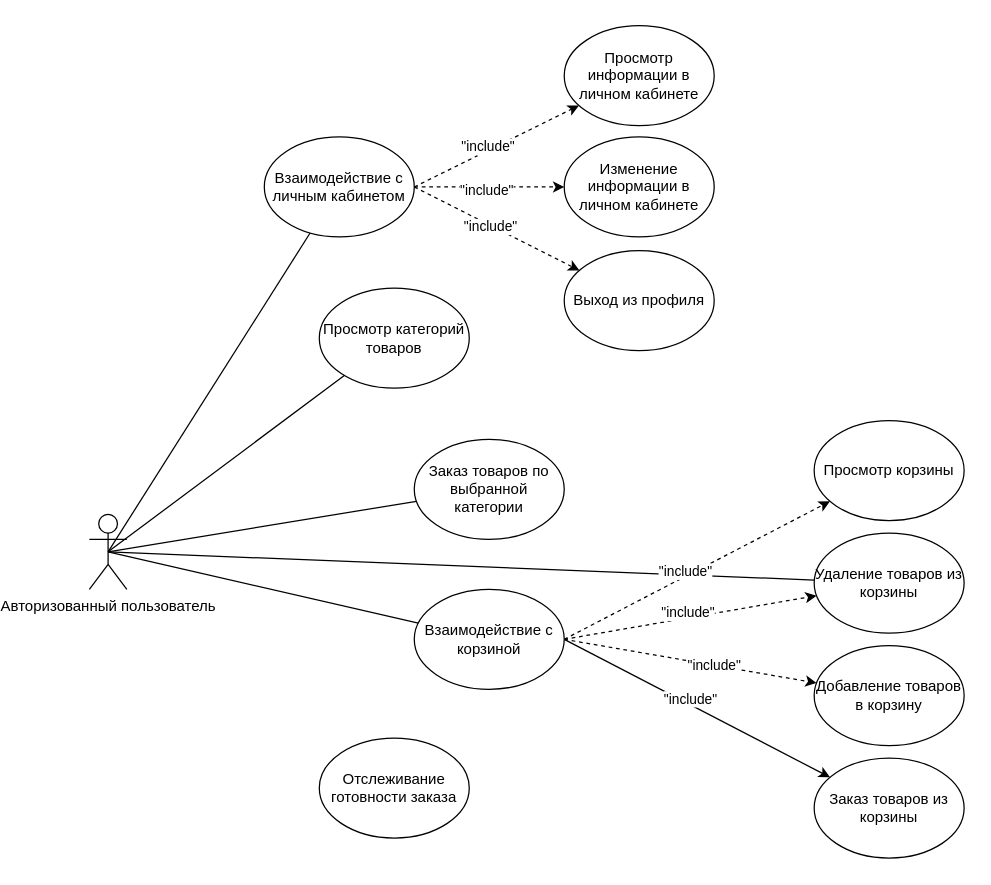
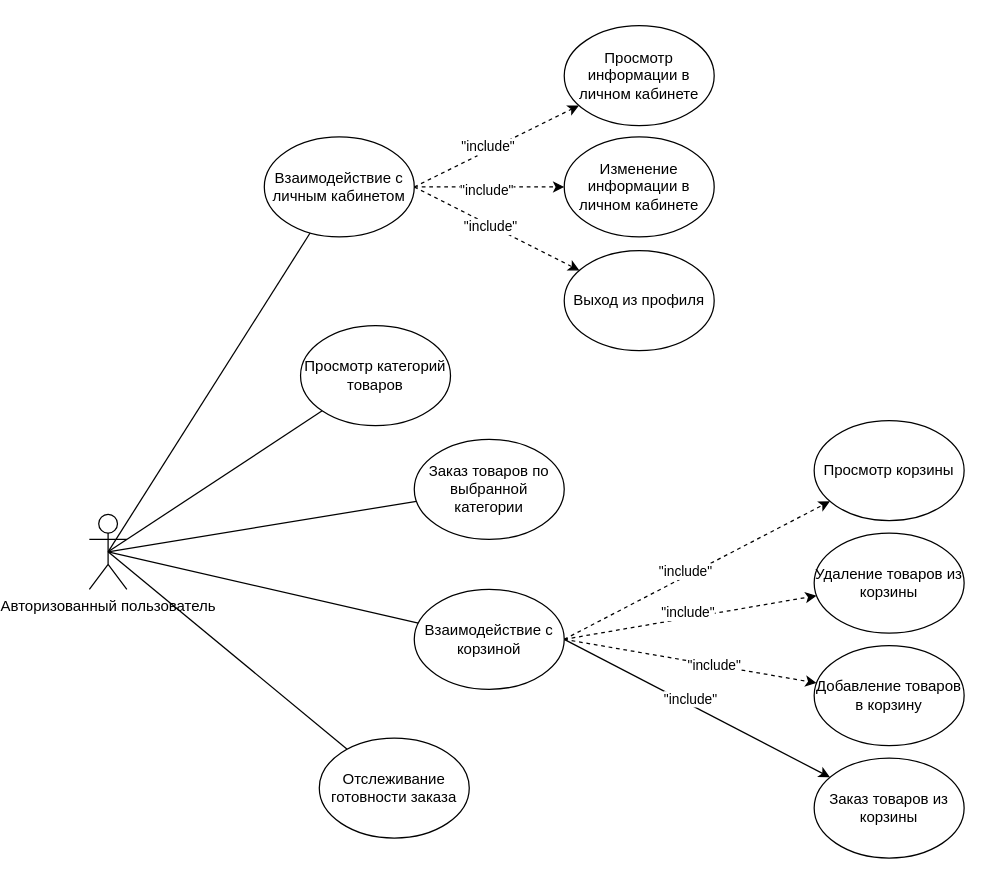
  <mxCell id="0" />
  <mxCell id="1" parent="0" />
  <mxCell id="2" style="rounded=0;orthogonalLoop=1;jettySize=auto;html=1;exitX=0.5;exitY=0.5;exitDx=0;exitDy=0;exitPerimeter=0;endArrow=none;endFill=0;" parent="1" source="7" target="16" edge="1"><mxGeometry relative="1" as="geometry" /></mxCell>
  <mxCell id="3" style="rounded=0;orthogonalLoop=1;jettySize=auto;html=1;exitX=0.5;exitY=0.5;exitDx=0;exitDy=0;exitPerimeter=0;endArrow=none;endFill=0;" parent="1" source="7" target="18" edge="1"><mxGeometry relative="1" as="geometry" /></mxCell>
  <mxCell id="4" style="rounded=0;orthogonalLoop=1;jettySize=auto;html=1;exitX=0.5;exitY=0.5;exitDx=0;exitDy=0;exitPerimeter=0;endArrow=none;endFill=0;" parent="1" source="7" target="17" edge="1"><mxGeometry relative="1" as="geometry" /></mxCell>
  <mxCell id="5" style="rounded=0;orthogonalLoop=1;jettySize=auto;html=1;exitX=0.5;exitY=0.5;exitDx=0;exitDy=0;exitPerimeter=0;endArrow=none;endFill=0;" parent="1" source="7" target="27" edge="1"><mxGeometry relative="1" as="geometry" /></mxCell>
- <mxCell id="6" style="rounded=0;orthogonalLoop=1;jettySize=auto;html=1;exitX=0.5;exitY=0.5;exitDx=0;exitDy=0;exitPerimeter=0;endArrow=none;endFill=0;" parent="1" source="7" target="29" edge="1"><mxGeometry relative="1" as="geometry" /></mxCell>
+ <mxCell id="6" style="rounded=0;orthogonalLoop=1;jettySize=auto;html=1;exitX=0.5;exitY=0.5;exitDx=0;exitDy=0;exitPerimeter=0;endArrow=none;endFill=0;" parent="1" source="7" target="8" edge="1"><mxGeometry relative="1" as="geometry" /></mxCell>
  <mxCell id="7" value="Авторизованный пользователь" style="shape=umlActor;verticalLabelPosition=bottom;verticalAlign=top;html=1;outlineConnect=0;" parent="1" vertex="1"><mxGeometry x="20" y="411" width="30" height="60" as="geometry" /></mxCell>
  <mxCell id="8" value="Отслеживание готовности заказа" style="ellipse;whiteSpace=wrap;html=1;" parent="1" vertex="1"><mxGeometry x="204" y="590" width="120" height="80" as="geometry" /></mxCell>
  <mxCell id="9" style="rounded=0;orthogonalLoop=1;jettySize=auto;html=1;exitX=1;exitY=0.5;exitDx=0;exitDy=0;dashed=1;" parent="1" source="16" target="32" edge="1"><mxGeometry relative="1" as="geometry" /></mxCell>
  <mxCell id="10" value="Text" style="edgeLabel;html=1;align=center;verticalAlign=middle;resizable=0;points=[];" parent="9" vertex="1" connectable="0"><mxGeometry x="-0.079" y="1" relative="1" as="geometry"><mxPoint as="offset" /></mxGeometry></mxCell>
  <mxCell id="11" value="&quot;include&quot;" style="edgeLabel;html=1;align=center;verticalAlign=middle;resizable=0;points=[];" parent="9" vertex="1" connectable="0"><mxGeometry x="-0.086" y="3" relative="1" as="geometry"><mxPoint as="offset" /></mxGeometry></mxCell>
  <mxCell id="12" style="rounded=0;orthogonalLoop=1;jettySize=auto;html=1;exitX=1;exitY=0.5;exitDx=0;exitDy=0;dashed=1;" parent="1" source="16" target="33" edge="1"><mxGeometry relative="1" as="geometry" /></mxCell>
  <mxCell id="13" value="&quot;include&quot;" style="edgeLabel;html=1;align=center;verticalAlign=middle;resizable=0;points=[];" parent="12" vertex="1" connectable="0"><mxGeometry x="-0.058" y="-2" relative="1" as="geometry"><mxPoint as="offset" /></mxGeometry></mxCell>
  <mxCell id="14" style="rounded=0;orthogonalLoop=1;jettySize=auto;html=1;dashed=1;exitX=1;exitY=0.5;exitDx=0;exitDy=0;" parent="1" source="16" target="34" edge="1"><mxGeometry relative="1" as="geometry" /></mxCell>
  <mxCell id="15" value="&quot;include&quot;" style="edgeLabel;html=1;align=center;verticalAlign=middle;resizable=0;points=[];" parent="14" vertex="1" connectable="0"><mxGeometry x="-0.203" y="-3" relative="1" as="geometry"><mxPoint x="9" y="2" as="offset" /></mxGeometry></mxCell>
  <mxCell id="16" value="Взаимодействие с личным кабинетом" style="ellipse;whiteSpace=wrap;html=1;" parent="1" vertex="1"><mxGeometry x="160" y="109" width="120" height="80" as="geometry" /></mxCell>
  <mxCell id="17" value="Заказ товаров по выбранной категории" style="ellipse;whiteSpace=wrap;html=1;" parent="1" vertex="1"><mxGeometry x="280" y="351" width="120" height="80" as="geometry" /></mxCell>
- <mxCell id="18" value="Просмотр категорий товаров" style="ellipse;whiteSpace=wrap;html=1;" parent="1" vertex="1"><mxGeometry x="204" y="230" width="120" height="80" as="geometry" /></mxCell>
+ <mxCell id="18" value="Просмотр категорий товаров" style="ellipse;whiteSpace=wrap;html=1;" parent="1" vertex="1"><mxGeometry x="189" y="260" width="120" height="80" as="geometry" /></mxCell>
  <mxCell id="19" style="rounded=0;orthogonalLoop=1;jettySize=auto;html=1;exitX=1;exitY=0.5;exitDx=0;exitDy=0;dashed=1;" parent="1" source="27" target="28" edge="1"><mxGeometry relative="1" as="geometry" /></mxCell>
  <mxCell id="20" value="&quot;include&quot;" style="edgeLabel;html=1;align=center;verticalAlign=middle;resizable=0;points=[];" parent="19" vertex="1" connectable="0"><mxGeometry x="-0.077" y="4" relative="1" as="geometry"><mxPoint as="offset" /></mxGeometry></mxCell>
  <mxCell id="21" style="rounded=0;orthogonalLoop=1;jettySize=auto;html=1;exitX=1;exitY=0.5;exitDx=0;exitDy=0;dashed=1;" parent="1" source="27" target="29" edge="1"><mxGeometry relative="1" as="geometry" /></mxCell>
  <mxCell id="22" value="&quot;include&quot;" style="edgeLabel;html=1;align=center;verticalAlign=middle;resizable=0;points=[];" parent="21" vertex="1" connectable="0"><mxGeometry x="-0.01" y="4" relative="1" as="geometry"><mxPoint as="offset" /></mxGeometry></mxCell>
  <mxCell id="23" style="rounded=0;orthogonalLoop=1;jettySize=auto;html=1;exitX=1;exitY=0.5;exitDx=0;exitDy=0;startArrow=none;startFill=0;dashed=1;" parent="1" source="27" target="30" edge="1"><mxGeometry relative="1" as="geometry" /></mxCell>
  <mxCell id="24" value="&quot;include&quot;" style="edgeLabel;html=1;align=center;verticalAlign=middle;resizable=0;points=[];" parent="23" vertex="1" connectable="0"><mxGeometry x="0.179" y="1" relative="1" as="geometry"><mxPoint y="1" as="offset" /></mxGeometry></mxCell>
  <mxCell id="25" style="rounded=0;orthogonalLoop=1;jettySize=auto;html=1;exitX=1;exitY=0.5;exitDx=0;exitDy=0;dashed=0;" parent="1" source="27" target="31" edge="1"><mxGeometry relative="1" as="geometry" /></mxCell>
  <mxCell id="26" value="&quot;include&quot;" style="edgeLabel;html=1;align=center;verticalAlign=middle;resizable=0;points=[];" parent="25" vertex="1" connectable="0"><mxGeometry x="-0.077" y="4" relative="1" as="geometry"><mxPoint as="offset" /></mxGeometry></mxCell>
  <mxCell id="27" value="Взаимодействие с корзиной" style="ellipse;whiteSpace=wrap;html=1;" parent="1" vertex="1"><mxGeometry x="280" y="471" width="120" height="80" as="geometry" /></mxCell>
  <mxCell id="28" value="Просмотр корзины" style="ellipse;whiteSpace=wrap;html=1;" parent="1" vertex="1"><mxGeometry x="600" y="336" width="120" height="80" as="geometry" /></mxCell>
  <mxCell id="29" value="Удаление товаров из корзины" style="ellipse;whiteSpace=wrap;html=1;" parent="1" vertex="1"><mxGeometry x="600" y="426" width="120" height="80" as="geometry" /></mxCell>
  <mxCell id="30" value="Добавление товаров в корзину" style="ellipse;whiteSpace=wrap;html=1;" parent="1" vertex="1"><mxGeometry x="600" y="516" width="120" height="80" as="geometry" /></mxCell>
  <mxCell id="31" value="Заказ товаров из корзины" style="ellipse;whiteSpace=wrap;html=1;" parent="1" vertex="1"><mxGeometry x="600" y="606" width="120" height="80" as="geometry" /></mxCell>
  <mxCell id="32" value="Просмотр информации в личном кабинете" style="ellipse;whiteSpace=wrap;html=1;" parent="1" vertex="1"><mxGeometry x="400" y="20" width="120" height="80" as="geometry" /></mxCell>
  <mxCell id="33" value="Изменение информации в личном кабинете" style="ellipse;whiteSpace=wrap;html=1;" parent="1" vertex="1"><mxGeometry x="400" y="109" width="120" height="80" as="geometry" /></mxCell>
  <mxCell id="34" value="Выход из профиля" style="ellipse;whiteSpace=wrap;html=1;" parent="1" vertex="1"><mxGeometry x="400" y="200" width="120" height="80" as="geometry" /></mxCell>
